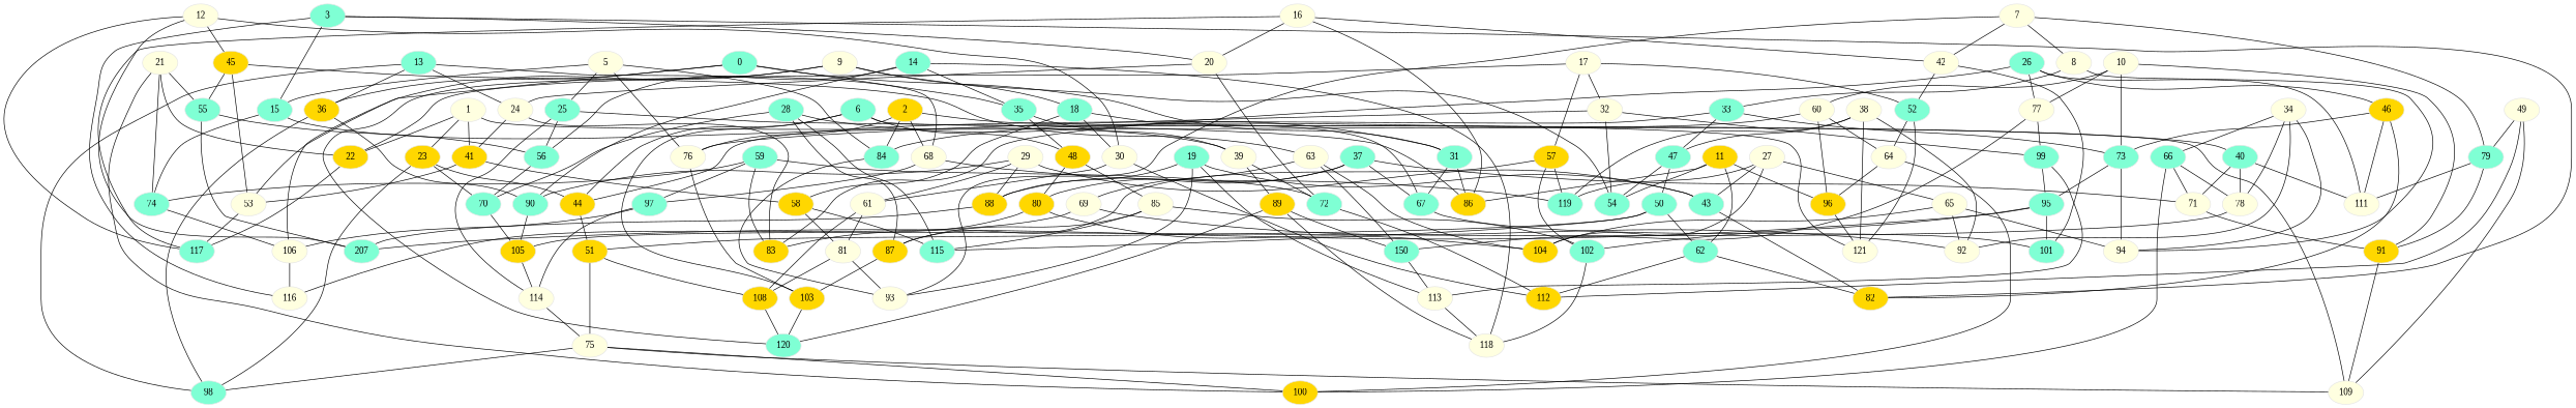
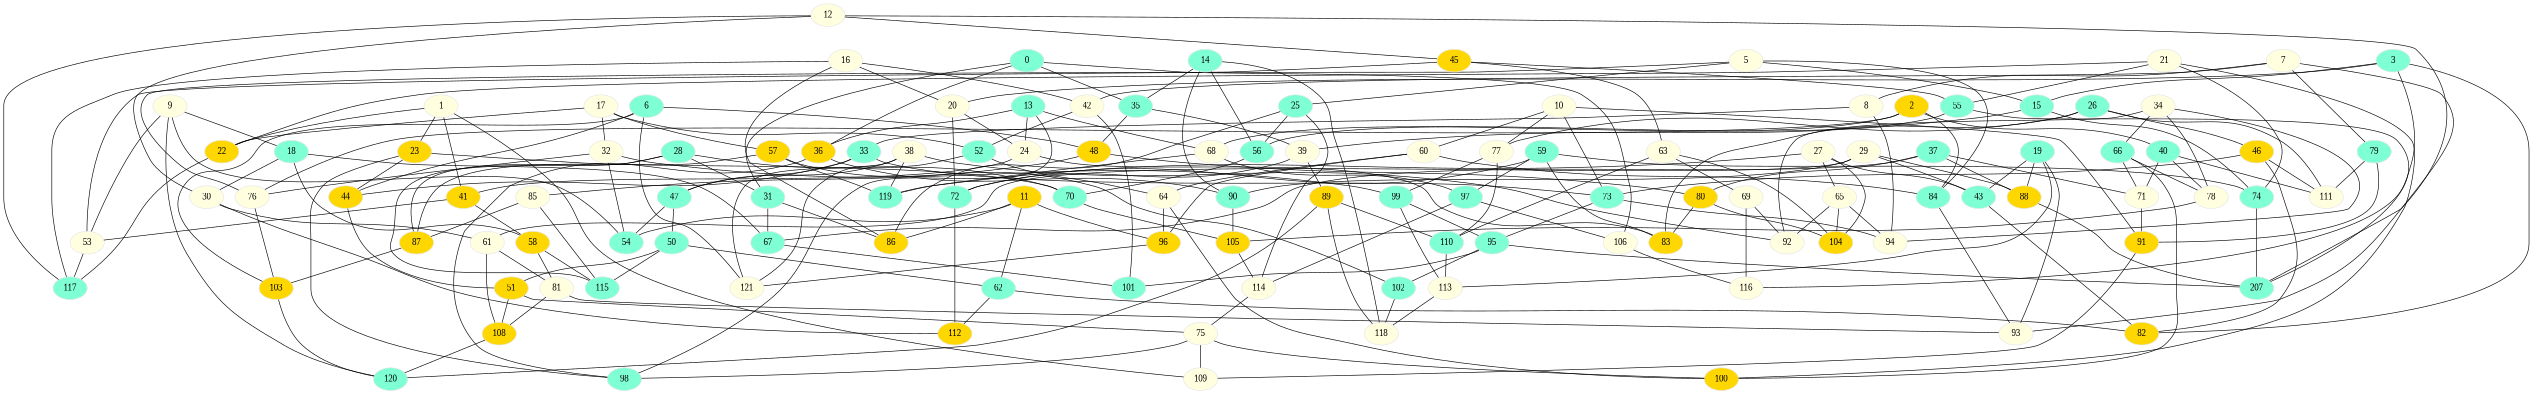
  graph {
    fontname="Liberation Serif"
    node [color=gray90 fillcolor=lightyellow fontname="Liberation Serif" style=filled]
    edge [fontname="Liberation Serif"]
    22 [fillcolor=gold]
    1
    23 [fillcolor=gold]
    41 [fillcolor=gold]
    109
    117 [fillcolor=aquamarine]
    44 [fillcolor=gold]
    98 [fillcolor=aquamarine]
    70 [fillcolor=aquamarine]
    53
    58 [fillcolor=gold]
    2 [fillcolor=gold]
    40 [fillcolor=aquamarine]
    68
    76
    84 [fillcolor=aquamarine]
    111
    78
    71
    119 [fillcolor=aquamarine]
    97 [fillcolor=aquamarine]
    103 [fillcolor=gold]
    93
    3 [fillcolor=aquamarine]
    15 [fillcolor=aquamarine]
    20
    82 [fillcolor=gold]
    116
    39
    74 [fillcolor=aquamarine]
    24
    72 [fillcolor=aquamarine]
    n33 [fillcolor=aquamarine label=0]
    31 [fillcolor=aquamarine]
    35 [fillcolor=aquamarine]
    36 [fillcolor=gold]
    106
    86 [fillcolor=gold]
    67 [fillcolor=aquamarine]
    48 [fillcolor=gold]
    90 [fillcolor=aquamarine]
    5
    25 [fillcolor=aquamarine]
    56 [fillcolor=aquamarine]
    114
    6 [fillcolor=aquamarine]
    121
    51 [fillcolor=gold]
    80 [fillcolor=gold]
    85
    120 [fillcolor=aquamarine]
    7
    8
    42
    79 [fillcolor=aquamarine]
    33 [fillcolor=aquamarine]
    94
    52 [fillcolor=aquamarine]
    101 [fillcolor=aquamarine]
    91 [fillcolor=gold]
    73 [fillcolor=aquamarine]
    47 [fillcolor=aquamarine]
    69
    92
    18 [fillcolor=aquamarine]
    9
    54 [fillcolor=aquamarine]
    30
    10
    60
    77
    96 [fillcolor=gold]
    64
    95 [fillcolor=aquamarine]
    99 [fillcolor=aquamarine]
-   110 [fillcolor=aquamarine label=150]
+   110 [fillcolor=aquamarine]
    11 [fillcolor=gold]
    62 [fillcolor=aquamarine]
    112 [fillcolor=gold]
    12
    45 [fillcolor=gold]
    n82 [fillcolor=aquamarine label=207]
    61
    55 [fillcolor=aquamarine]
    63
    13 [fillcolor=aquamarine]
    83 [fillcolor=gold]
    14 [fillcolor=aquamarine]
    118
    105 [fillcolor=gold]
    89 [fillcolor=gold]
    16
    17
    32
    57 [fillcolor=gold]
    87 [fillcolor=gold]
    102 [fillcolor=aquamarine]
    115 [fillcolor=aquamarine]
    81
    19 [fillcolor=aquamarine]
    43 [fillcolor=aquamarine]
    88 [fillcolor=gold]
    113
    21
    100 [fillcolor=gold]
    75
    26 [fillcolor=aquamarine]
    46 [fillcolor=gold]
    27
    65
    104 [fillcolor=gold]
    28 [fillcolor=aquamarine]
    29
    108 [fillcolor=gold]
    50 [fillcolor=aquamarine]
    34
    66 [fillcolor=aquamarine]
    37 [fillcolor=aquamarine]
    38
-   49
    59 [fillcolor=aquamarine]
    22 -- 117
    1 -- 22
    1 -- 23
    1 -- 41
    1 -- 109
    23 -- 44
    23 -- 98
    23 -- 70
    41 -- 53
    41 -- 58
    44 -- 51
    70 -- 105
    53 -- 117
    58 -- 115
    58 -- 81
    2 -- 40
    2 -- 68
    2 -- 76
    2 -- 84
    40 -- 111
    40 -- 78
    40 -- 71
    68 -- 119
    68 -- 97
    76 -- 103
    84 -- 93
    78 -- 105
    71 -- 91
    97 -- 106
    97 -- 114
    103 -- 120
    3 -- 15
    3 -- 20
    3 -- 82
    3 -- 116
    15 -- 39
    15 -- 74
    20 -- 24
    20 -- 72
    39 -- 72
    39 -- 89
-   74 -- 106
+   74 -- n82
    24 -- 41
    24 -- 83
    72 -- 112
    n33 -- 31
    n33 -- 35
    n33 -- 36
    n33 -- 106
    31 -- 86
    31 -- 67
    35 -- 39
    35 -- 48
    36 -- 98
    36 -- 90
    106 -- 116
    67 -- 101
    48 -- 80
    48 -- 85
    90 -- 105
    5 -- 76
    5 -- 84
    5 -- 15
    5 -- 25
    25 -- 86
    25 -- 56
    25 -- 114
    56 -- 70
    114 -- 75
    6 -- 44
    6 -- 103
    6 -- 48
    6 -- 121
    51 -- 75
    51 -- 108
    80 -- 83
    80 -- 104
    85 -- 87
-   85 -- 102
    85 -- 115
    7 -- 93
    7 -- 8
    7 -- 42
    7 -- 79
    8 -- 33
    8 -- 94
    42 -- 52
    42 -- 101
    79 -- 111
    79 -- 91
    33 -- 44
    33 -- 73
    33 -- 47
    52 -- 121
    52 -- 64
    91 -- 109
    73 -- 94
    73 -- 95
    47 -- 54
    47 -- 50
    69 -- 116
    69 -- 92
    18 -- 58
    18 -- 67
    18 -- 30
    9 -- 53
    9 -- 120
    9 -- 18
    9 -- 54
    30 -- 112
    30 -- 61
    10 -- 91
    10 -- 73
    10 -- 60
    10 -- 77
    60 -- 84
    60 -- 96
    60 -- 64
    77 -- 99
    77 -- 110
    96 -- 121
    64 -- 96
    64 -- 100
    95 -- 101
    95 -- n82
    95 -- 102
    99 -- 95
    99 -- 113
    110 -- 113
    11 -- 86
    11 -- 54
    11 -- 96
    11 -- 62
    62 -- 82
    62 -- 112
    12 -- 117
    12 -- 30
    12 -- 45
    12 -- n82
    45 -- 53
    45 -- 55
    45 -- 63
    61 -- 81
    61 -- 108
    55 -- 56
    55 -- n82
    63 -- 69
    63 -- 110
    63 -- 104
    13 -- 98
    13 -- 68
    13 -- 24
    13 -- 36
    14 -- 35
    14 -- 90
    14 -- 56
    14 -- 118
    105 -- 114
    89 -- 120
    89 -- 110
    89 -- 118
    16 -- 117
    16 -- 20
    16 -- 86
    16 -- 42
    17 -- 22
    17 -- 52
    17 -- 32
    17 -- 57
    32 -- 76
    32 -- 54
    32 -- 99
    57 -- 119
    57 -- 87
    57 -- 102
    87 -- 103
    102 -- 118
    81 -- 93
    81 -- 108
    19 -- 93
    19 -- 43
    19 -- 88
    19 -- 113
    43 -- 82
    88 -- n82
    113 -- 118
    21 -- 22
    21 -- 74
    21 -- 55
    21 -- 100
    75 -- 109
    75 -- 98
    75 -- 100
    26 -- 111
    26 -- 77
    26 -- 83
    26 -- 46
    46 -- 111
    46 -- 82
    46 -- 73
    27 -- 119
    27 -- 43
    27 -- 65
    27 -- 104
    65 -- 94
    65 -- 92
    65 -- 104
    28 -- 70
    28 -- 31
    28 -- 87
    28 -- 115
    29 -- 90
    29 -- 61
    29 -- 43
    29 -- 88
    108 -- 120
    50 -- 51
    50 -- 62
    50 -- 115
    34 -- 78
    34 -- 94
    34 -- 92
    34 -- 66
    66 -- 78
    66 -- 71
    66 -- 100
    37 -- 71
    37 -- 67
    37 -- 80
    37 -- 88
    38 -- 119
    38 -- 121
    38 -- 47
    38 -- 92
-   49 -- 109
-   49 -- 79
-   49 -- 112
    59 -- 97
    59 -- 74
    59 -- 72
    59 -- 83
  }
